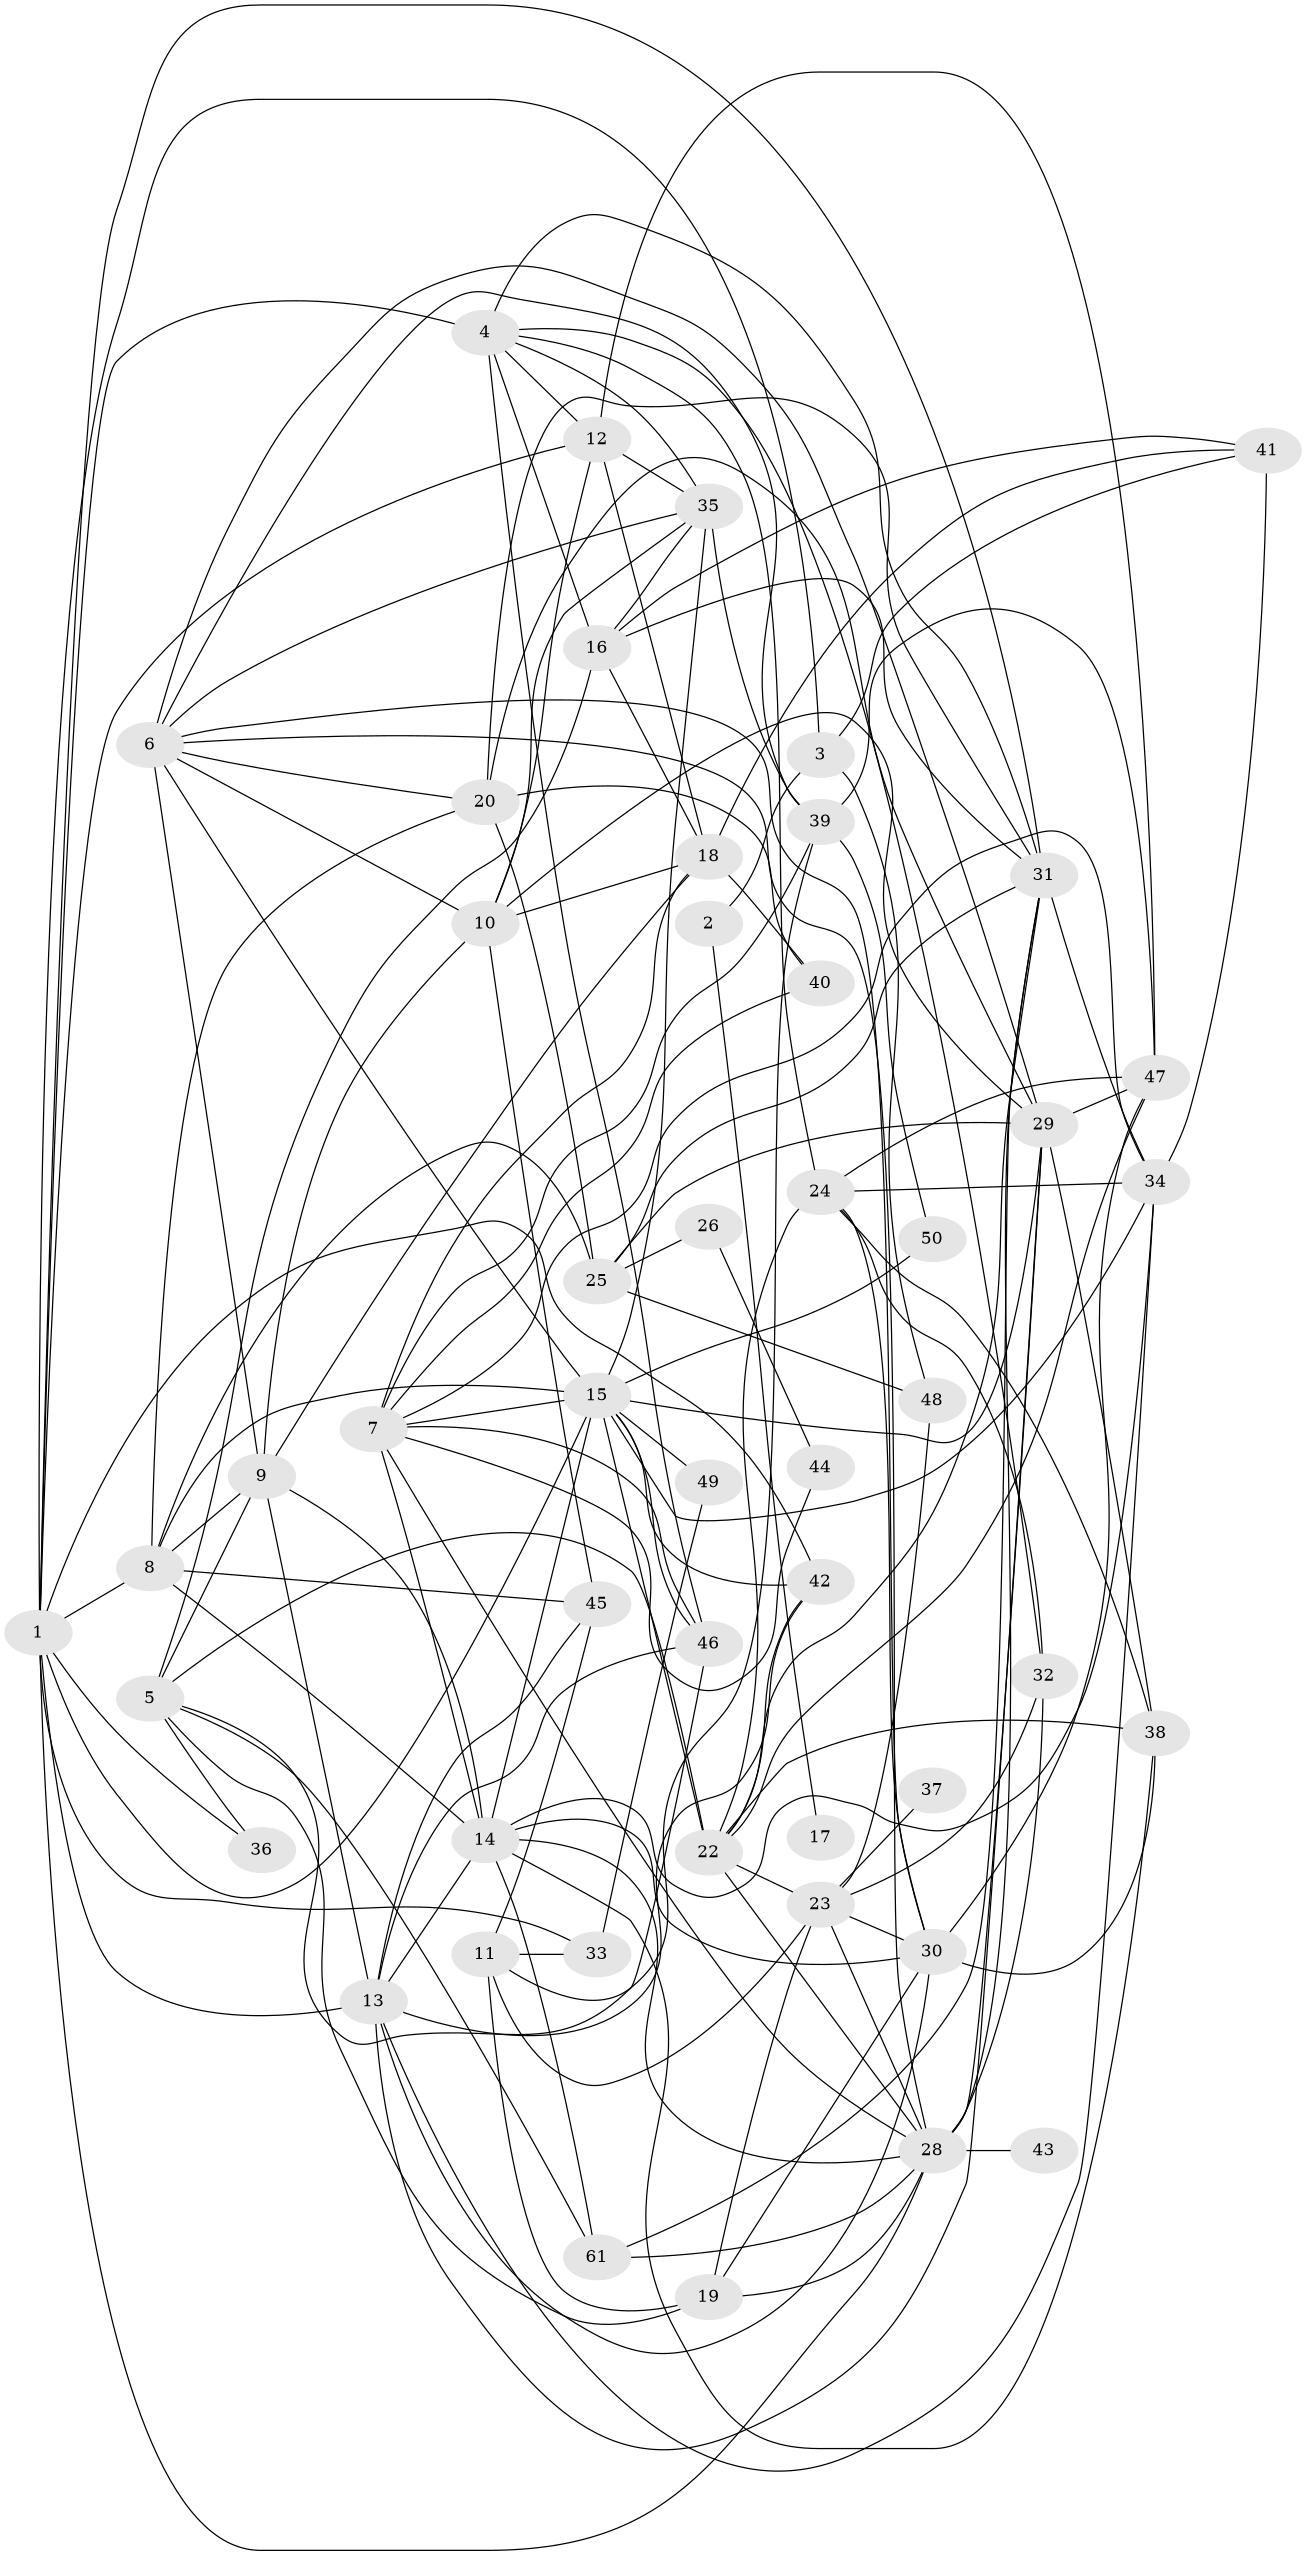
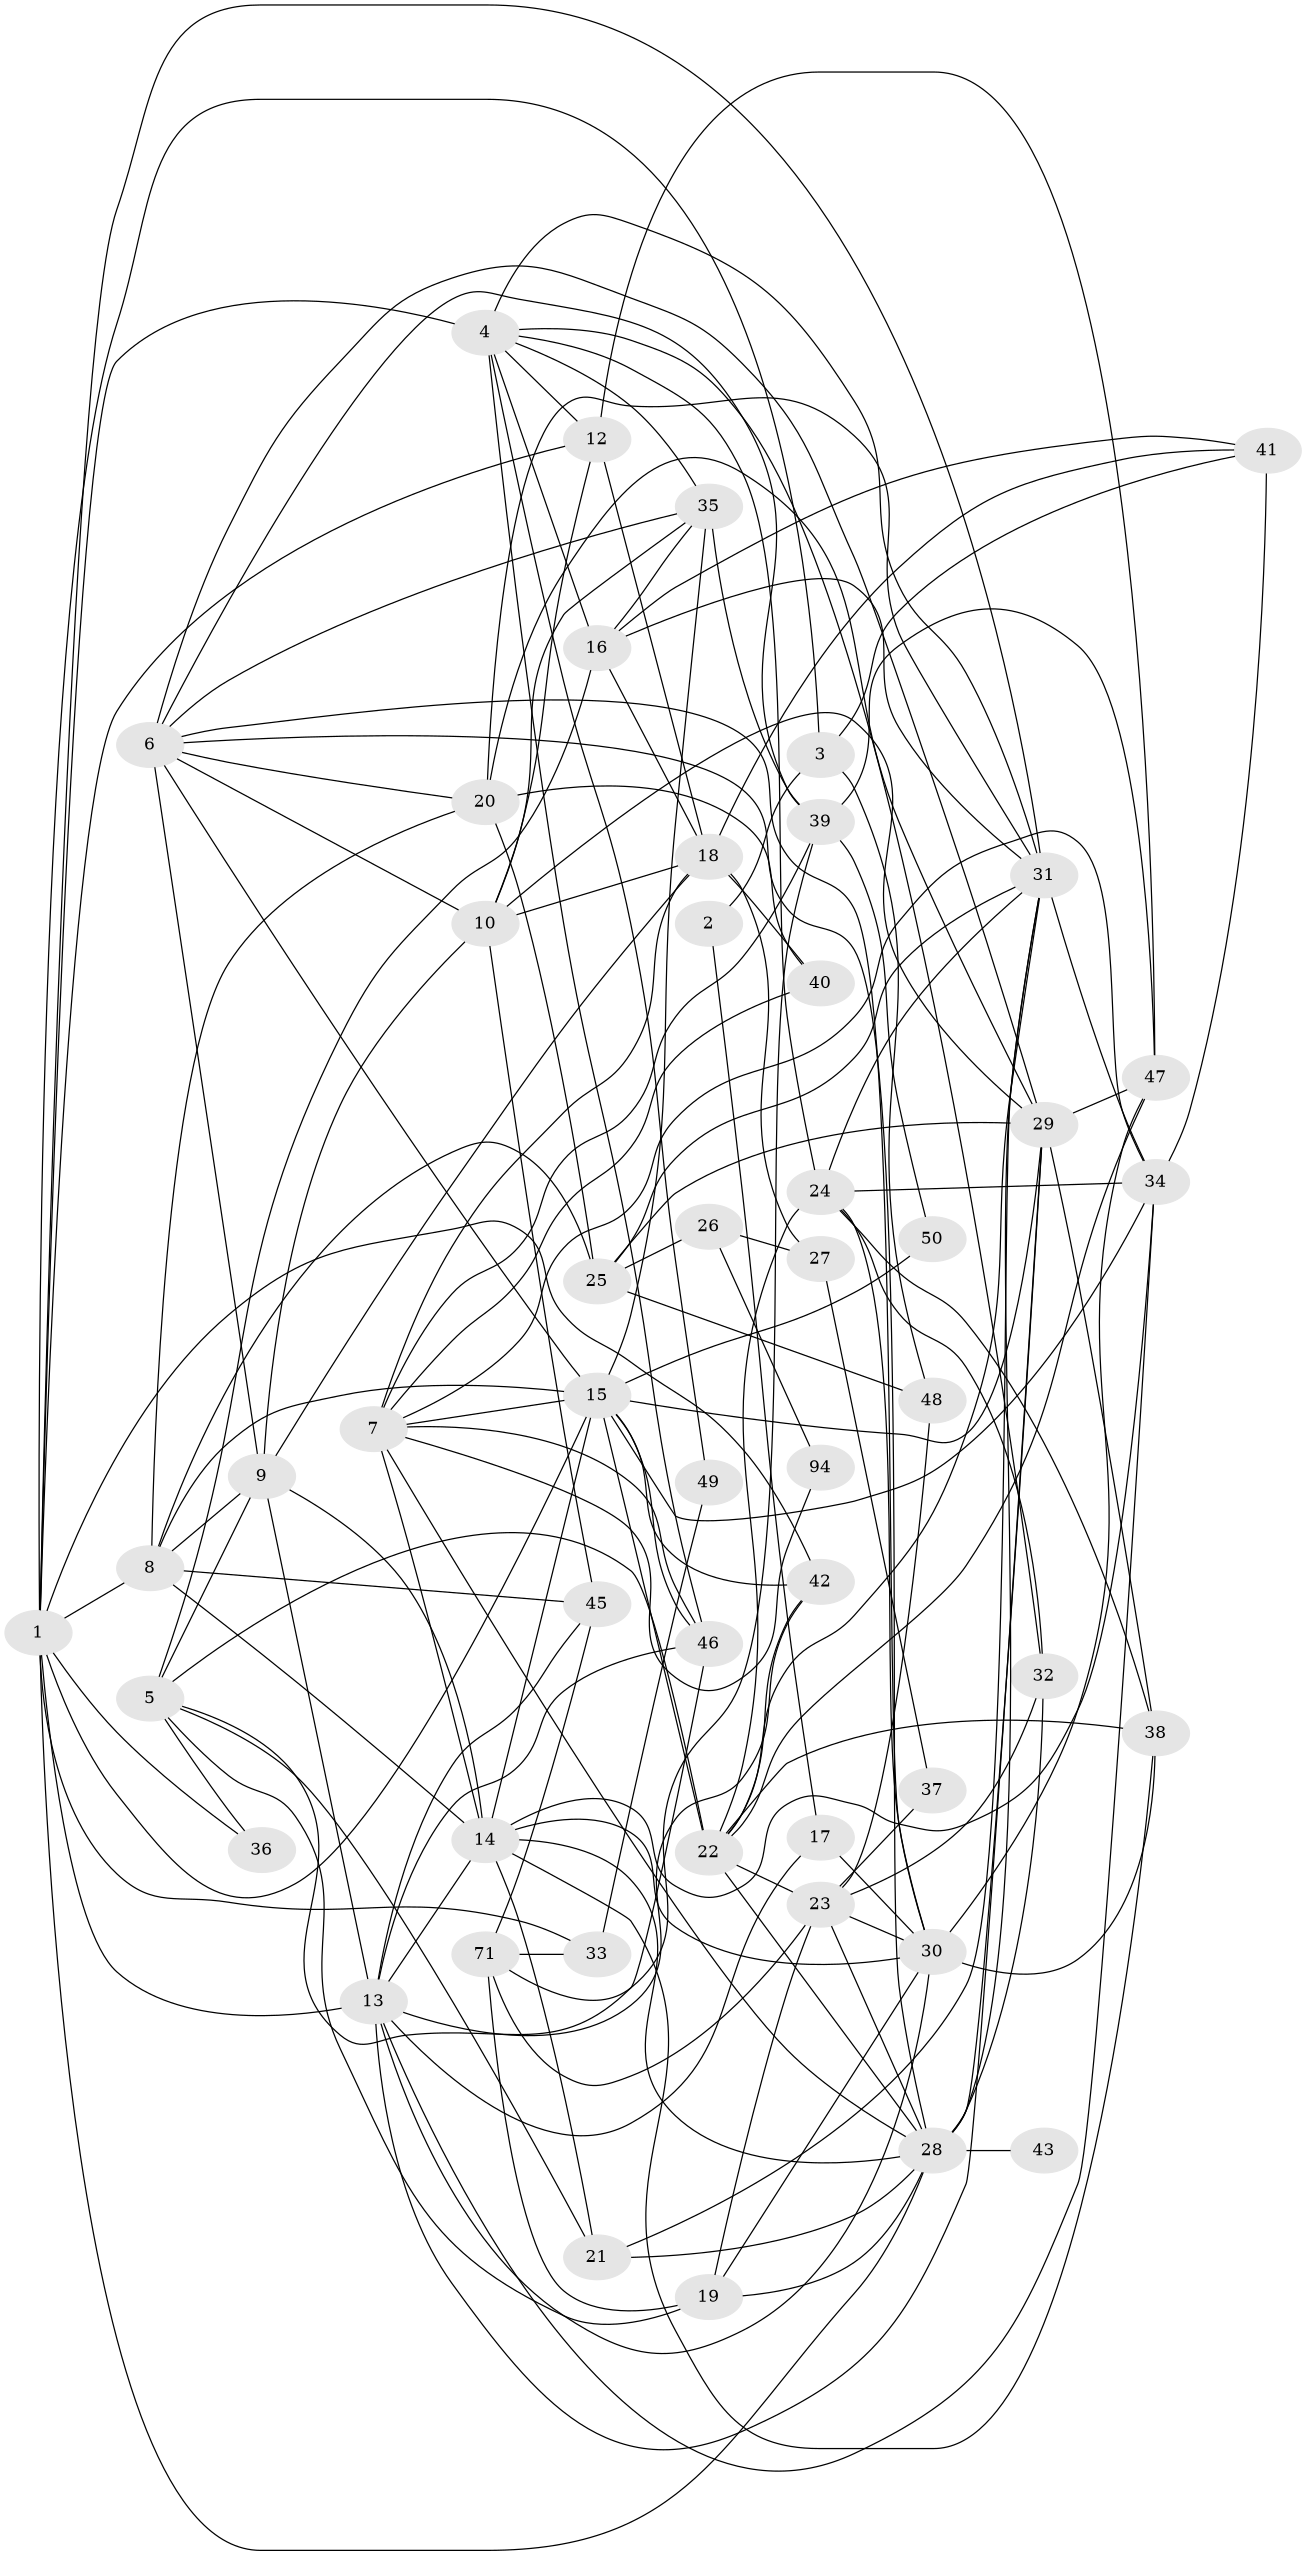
  graph {
    rankdir=LR
    node [color=gray90 style=filled]
    edge [weight=1.0]
    1
    3
    4
    8
    12
    13
    15
    28
    31
    33
    36
    42
    41
    48
    16
    24
    32
    35
    46
    9
    20
    14
    25
    45
    18
    47
    17
    29
    30
    34
    22
    49
    50
    43
    2
    38
    39
    5
    19
-   21 [label=61]
+   21
    10
    23
    6
    40
    7
-   44
+   44 [label=94]
+   27
    26
-   11
+   11 [label=71]
    37
    1 -- 3
    1 -- 4 [weight=2.0]
    1 -- 8
    1 -- 12
    1 -- 13 [weight=2.0]
    1 -- 15 [weight=2.0]
    1 -- 28
    1 -- 31
    1 -- 33
    1 -- 36
    1 -- 42
    3 -- 41
    3 -- 48
    4 -- 12
    4 -- 31
    4 -- 16
    4 -- 24
    4 -- 32
    4 -- 35
    4 -- 46 [weight=2.0]
    8 -- 15
    8 -- 9
    8 -- 20
    8 -- 14 [weight=4.0]
    8 -- 25
    8 -- 45
-   12 -- 35
    12 -- 18
    12 -- 47
    13 -- 42
    13 -- 46
    13 -- 14
    13 -- 45
+   13 -- 17
    13 -- 29
    13 -- 30
    13 -- 34
    15 -- 42 [weight=2.0]
    15 -- 35
    15 -- 46 [weight=2.0]
    15 -- 29
    15 -- 34
    15 -- 22
-   15 -- 49
+   4 -- 49
    15 -- 50
    28 -- 31
    28 -- 32
    28 -- 29
    28 -- 43 [weight=2.0]
    31 -- 34 [weight=2.0]
    33 -- 49
    16 -- 31
    16 -- 41
    16 -- 35
    16 -- 18
    24 -- 32
-   24 -- 47
+   24 -- 31
    24 -- 30
    24 -- 34 [weight=2.0]
    24 -- 38
    35 -- 39
    9 -- 13 [weight=2.0]
    9 -- 14
    9 -- 18
    9 -- 10
    20 -- 31
    20 -- 25
    20 -- 29
    20 -- 40
    14 -- 15
    14 -- 28
    14 -- 30
    14 -- 34
    14 -- 38
    14 -- 21
    25 -- 31 [weight=2.0]
    25 -- 48
    25 -- 29
    25 -- 26
    18 -- 41
    18 -- 40
+   18 -- 27
+   17 -- 30
    29 -- 47
    29 -- 38 [weight=2.0]
    30 -- 47
    30 -- 38
    34 -- 41
    22 -- 28
    22 -- 31
    22 -- 42
    22 -- 24 [weight=2.0]
    22 -- 47
    22 -- 38 [weight=2.0]
    22 -- 23
    2 -- 3
    2 -- 17
    39 -- 47
    39 -- 50
    5 -- 36
    5 -- 16
    5 -- 46
    5 -- 9 [weight=2.0]
    5 -- 22
    5 -- 19
    5 -- 21 [weight=2.0]
    19 -- 28
    19 -- 30
    19 -- 23
    21 -- 28
    21 -- 31
    10 -- 12
    10 -- 35
    10 -- 45
    10 -- 18 [weight=3.0]
    10 -- 29
    23 -- 28
    23 -- 48
    23 -- 32
    23 -- 30
    23 -- 37 [weight=2.0]
    6 -- 15
    6 -- 28
    6 -- 35
    6 -- 9
    6 -- 20
    6 -- 29
    6 -- 30
    6 -- 39
    6 -- 10
    7 -- 15
    7 -- 28
    7 -- 46
    7 -- 14 [weight=2.0]
    7 -- 18
    7 -- 34
    7 -- 39
    7 -- 40
    7 -- 44
+   27 -- 37
    26 -- 44
+   26 -- 27
    11 -- 33
    11 -- 45
    11 -- 39
    11 -- 19
    11 -- 23
  }
